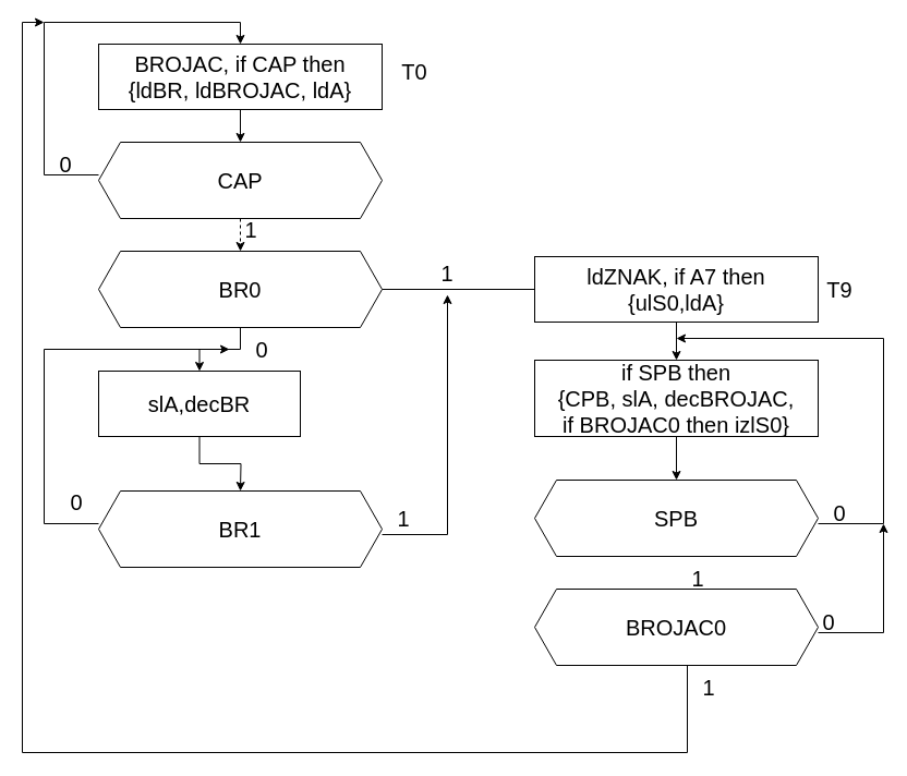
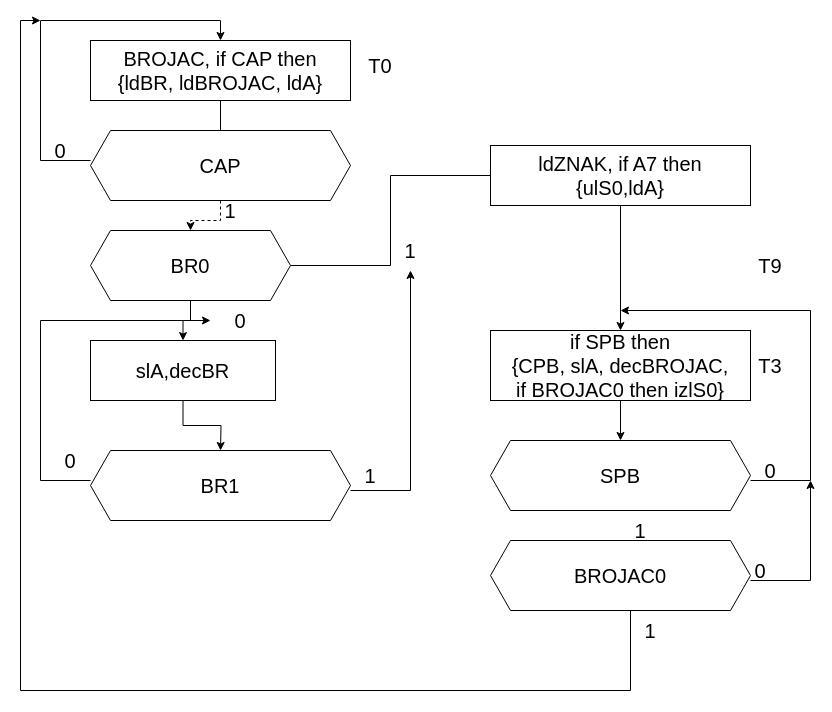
  <mxCell id="0" />
  <mxCell id="1" parent="0" />
- <mxCell id="2" style="edgeStyle=orthogonalEdgeStyle;rounded=0;orthogonalLoop=1;jettySize=auto;html=1;exitX=0.5;exitY=1;exitDx=0;exitDy=0;entryX=0.5;entryY=0;entryDx=0;entryDy=0;fontSize=20;" edge="1" parent="1" source="3" target="5"><mxGeometry relative="1" as="geometry" /></mxCell>
+ <mxCell id="2" style="edgeStyle=orthogonalEdgeStyle;rounded=0;orthogonalLoop=1;jettySize=auto;html=1;exitX=0.5;exitY=1;exitDx=0;exitDy=0;entryX=0.5;entryY=0;entryDx=0;entryDy=0;fontSize=20;endArrow=none;" edge="1" parent="1" source="3" target="5"><mxGeometry relative="1" as="geometry" /></mxCell>
  <mxCell id="3" value="BROJAC, if CAP then&lt;br&gt;{ldBR, ldBROJAC, ldA}" style="rounded=0;whiteSpace=wrap;html=1;fontSize=20;" vertex="1" parent="1"><mxGeometry x="90" y="40" width="260" height="60" as="geometry" /></mxCell>
  <mxCell id="4" style="edgeStyle=orthogonalEdgeStyle;rounded=0;orthogonalLoop=1;jettySize=auto;html=1;exitX=0.5;exitY=1;exitDx=0;exitDy=0;entryX=0.5;entryY=0;entryDx=0;entryDy=0;fontSize=20;dashed=1;" edge="1" parent="1" source="5" target="8"><mxGeometry relative="1" as="geometry" /></mxCell>
  <mxCell id="5" value="CAP" style="shape=hexagon;perimeter=hexagonPerimeter2;whiteSpace=wrap;html=1;fixedSize=1;fontSize=20;" vertex="1" parent="1"><mxGeometry x="90" y="130" width="260" height="70" as="geometry" /></mxCell>
  <mxCell id="6" style="edgeStyle=orthogonalEdgeStyle;rounded=0;orthogonalLoop=1;jettySize=auto;html=1;exitX=0.5;exitY=1;exitDx=0;exitDy=0;entryX=0.5;entryY=0;entryDx=0;entryDy=0;fontSize=20;" edge="1" parent="1" source="8" target="10"><mxGeometry relative="1" as="geometry" /></mxCell>
  <mxCell id="7" style="edgeStyle=orthogonalEdgeStyle;rounded=0;orthogonalLoop=1;jettySize=auto;html=1;exitX=1;exitY=0.5;exitDx=0;exitDy=0;entryX=0;entryY=0.5;entryDx=0;entryDy=0;fontSize=20;endArrow=none;" edge="1" parent="1" source="8" target="12"><mxGeometry relative="1" as="geometry" /></mxCell>
- <mxCell id="8" value="BR0" style="shape=hexagon;perimeter=hexagonPerimeter2;whiteSpace=wrap;html=1;fixedSize=1;fontSize=20;" vertex="1" parent="1"><mxGeometry x="90" y="230" width="260" height="70" as="geometry" /></mxCell>
+ <mxCell id="8" value="BR0" style="shape=hexagon;perimeter=hexagonPerimeter2;whiteSpace=wrap;html=1;fixedSize=1;fontSize=20;" vertex="1" parent="1"><mxGeometry x="90" y="230" width="200" height="70" as="geometry" /></mxCell>
  <mxCell id="9" style="edgeStyle=orthogonalEdgeStyle;rounded=0;orthogonalLoop=1;jettySize=auto;html=1;exitX=0.5;exitY=1;exitDx=0;exitDy=0;entryX=0.5;entryY=0;entryDx=0;entryDy=0;fontSize=20;" edge="1" parent="1" source="10"><mxGeometry relative="1" as="geometry"><mxPoint x="220" y="450" as="targetPoint" /></mxGeometry></mxCell>
  <mxCell id="10" value="slA,decBR" style="rounded=0;whiteSpace=wrap;html=1;fontSize=20;" vertex="1" parent="1"><mxGeometry x="90" y="340" width="185" height="60" as="geometry" /></mxCell>
  <mxCell id="11" style="edgeStyle=orthogonalEdgeStyle;rounded=0;orthogonalLoop=1;jettySize=auto;html=1;exitX=0.5;exitY=1;exitDx=0;exitDy=0;entryX=0.5;entryY=0;entryDx=0;entryDy=0;fontSize=20;" edge="1" parent="1" source="12" target="14"><mxGeometry relative="1" as="geometry" /></mxCell>
- <mxCell id="12" value="ldZNAK, if A7 then&lt;br&gt;{ulS0,ldA}" style="rounded=0;whiteSpace=wrap;html=1;fontSize=20;" vertex="1" parent="1"><mxGeometry x="490" y="235" width="260" height="60" as="geometry" /></mxCell>
+ <mxCell id="12" value="ldZNAK, if A7 then&lt;br&gt;{ulS0,ldA}" style="rounded=0;whiteSpace=wrap;html=1;fontSize=20;" vertex="1" parent="1"><mxGeometry x="490" y="145" width="260" height="60" as="geometry" /></mxCell>
  <mxCell id="13" style="edgeStyle=orthogonalEdgeStyle;rounded=0;orthogonalLoop=1;jettySize=auto;html=1;exitX=0.5;exitY=1;exitDx=0;exitDy=0;entryX=0.5;entryY=0;entryDx=0;entryDy=0;fontSize=20;" edge="1" parent="1" source="14" target="15"><mxGeometry relative="1" as="geometry" /></mxCell>
  <mxCell id="14" value="if SPB then&lt;br&gt;{CPB, slA, decBROJAC,&lt;br&gt;if BROJAC0 then izlS0}" style="rounded=0;whiteSpace=wrap;html=1;fontSize=20;" vertex="1" parent="1"><mxGeometry x="490" y="330" width="260" height="70" as="geometry" /></mxCell>
  <mxCell id="15" value="SPB" style="shape=hexagon;perimeter=hexagonPerimeter2;whiteSpace=wrap;html=1;fixedSize=1;fontSize=20;" vertex="1" parent="1"><mxGeometry x="490" y="440" width="260" height="70" as="geometry" /></mxCell>
  <mxCell id="16" value="BROJAC0" style="shape=hexagon;perimeter=hexagonPerimeter2;whiteSpace=wrap;html=1;fixedSize=1;fontSize=20;" vertex="1" parent="1"><mxGeometry x="490" y="540" width="260" height="70" as="geometry" /></mxCell>
  <mxCell id="17" value="BR1" style="shape=hexagon;perimeter=hexagonPerimeter2;whiteSpace=wrap;html=1;fixedSize=1;fontSize=20;" vertex="1" parent="1"><mxGeometry x="90" y="450" width="260" height="70" as="geometry" /></mxCell>
  <mxCell id="18" value="T0" style="text;html=1;strokeColor=none;fillColor=none;align=center;verticalAlign=middle;whiteSpace=wrap;rounded=0;fontSize=20;" vertex="1" parent="1"><mxGeometry x="360" y="55" width="40" height="20" as="geometry" /></mxCell>
  <mxCell id="19" value="T9" style="text;html=1;strokeColor=none;fillColor=none;align=center;verticalAlign=middle;whiteSpace=wrap;rounded=0;fontSize=20;" vertex="1" parent="1"><mxGeometry x="750" y="255" width="40" height="20" as="geometry" /></mxCell>
+ <mxCell id="20" value="T3" style="text;html=1;strokeColor=none;fillColor=none;align=center;verticalAlign=middle;whiteSpace=wrap;rounded=0;fontSize=20;" vertex="1" parent="1"><mxGeometry x="750" y="355" width="40" height="20" as="geometry" /></mxCell>
  <mxCell id="21" value="1" style="text;html=1;strokeColor=none;fillColor=none;align=center;verticalAlign=middle;whiteSpace=wrap;rounded=0;fontSize=20;" vertex="1" parent="1"><mxGeometry x="390" y="240" width="40" height="20" as="geometry" /></mxCell>
  <mxCell id="22" value="1" style="text;html=1;strokeColor=none;fillColor=none;align=center;verticalAlign=middle;whiteSpace=wrap;rounded=0;fontSize=20;" vertex="1" parent="1"><mxGeometry x="210" y="200" width="40" height="20" as="geometry" /></mxCell>
  <mxCell id="23" value="0" style="text;html=1;strokeColor=none;fillColor=none;align=center;verticalAlign=middle;whiteSpace=wrap;rounded=0;fontSize=20;" vertex="1" parent="1"><mxGeometry x="220" y="310" width="40" height="20" as="geometry" /></mxCell>
  <mxCell id="24" value="" style="endArrow=classic;html=1;fontSize=20;" edge="1" parent="1"><mxGeometry width="50" height="50" relative="1" as="geometry"><mxPoint x="40" y="320" as="sourcePoint" /><mxPoint x="210" y="320" as="targetPoint" /></mxGeometry></mxCell>
  <mxCell id="25" value="" style="endArrow=none;html=1;fontSize=20;" edge="1" parent="1"><mxGeometry width="50" height="50" relative="1" as="geometry"><mxPoint x="40" y="480" as="sourcePoint" /><mxPoint x="90" y="480" as="targetPoint" /></mxGeometry></mxCell>
  <mxCell id="26" value="" style="endArrow=none;html=1;fontSize=20;" edge="1" parent="1"><mxGeometry width="50" height="50" relative="1" as="geometry"><mxPoint x="40" y="480" as="sourcePoint" /><mxPoint x="40" y="320" as="targetPoint" /></mxGeometry></mxCell>
  <mxCell id="27" value="0" style="text;html=1;strokeColor=none;fillColor=none;align=center;verticalAlign=middle;whiteSpace=wrap;rounded=0;fontSize=20;" vertex="1" parent="1"><mxGeometry x="50" y="450" width="40" height="20" as="geometry" /></mxCell>
  <mxCell id="28" value="" style="endArrow=none;html=1;fontSize=20;" edge="1" parent="1"><mxGeometry width="50" height="50" relative="1" as="geometry"><mxPoint x="350" y="490" as="sourcePoint" /><mxPoint x="410" y="490" as="targetPoint" /></mxGeometry></mxCell>
  <mxCell id="29" value="" style="endArrow=classic;html=1;fontSize=20;" edge="1" parent="1"><mxGeometry width="50" height="50" relative="1" as="geometry"><mxPoint x="410" y="490" as="sourcePoint" /><mxPoint x="410" y="270" as="targetPoint" /></mxGeometry></mxCell>
  <mxCell id="30" value="1" style="text;html=1;strokeColor=none;fillColor=none;align=center;verticalAlign=middle;whiteSpace=wrap;rounded=0;fontSize=20;" vertex="1" parent="1"><mxGeometry x="350" y="465" width="40" height="20" as="geometry" /></mxCell>
  <mxCell id="31" value="" style="endArrow=none;html=1;fontSize=20;" edge="1" parent="1"><mxGeometry width="50" height="50" relative="1" as="geometry"><mxPoint x="40" y="160" as="sourcePoint" /><mxPoint x="90" y="160" as="targetPoint" /></mxGeometry></mxCell>
  <mxCell id="32" value="" style="endArrow=none;html=1;fontSize=20;" edge="1" parent="1"><mxGeometry width="50" height="50" relative="1" as="geometry"><mxPoint x="40" y="160" as="sourcePoint" /><mxPoint x="40" y="20" as="targetPoint" /></mxGeometry></mxCell>
  <mxCell id="33" value="" style="endArrow=none;html=1;fontSize=20;" edge="1" parent="1"><mxGeometry width="50" height="50" relative="1" as="geometry"><mxPoint x="40" y="20" as="sourcePoint" /><mxPoint x="220" y="20" as="targetPoint" /></mxGeometry></mxCell>
  <mxCell id="34" value="" style="endArrow=classic;html=1;fontSize=20;entryX=0.5;entryY=0;entryDx=0;entryDy=0;" edge="1" parent="1" target="3"><mxGeometry width="50" height="50" relative="1" as="geometry"><mxPoint x="220" y="20" as="sourcePoint" /><mxPoint x="230" as="targetPoint" y="10" /></mxGeometry></mxCell>
  <mxCell id="35" value="0" style="text;html=1;strokeColor=none;fillColor=none;align=center;verticalAlign=middle;whiteSpace=wrap;rounded=0;fontSize=20;" vertex="1" parent="1"><mxGeometry x="40" y="140" width="40" height="20" as="geometry" /></mxCell>
  <mxCell id="36" value="1" style="text;html=1;strokeColor=none;fillColor=none;align=center;verticalAlign=middle;whiteSpace=wrap;rounded=0;fontSize=20;" vertex="1" parent="1"><mxGeometry x="620" y="520" width="40" height="20" as="geometry" /></mxCell>
  <mxCell id="37" value="" style="endArrow=none;html=1;fontSize=20;" edge="1" parent="1"><mxGeometry width="50" height="50" relative="1" as="geometry"><mxPoint x="750" y="480" as="sourcePoint" /><mxPoint x="810" y="480" as="targetPoint" /></mxGeometry></mxCell>
  <mxCell id="38" value="" style="endArrow=none;html=1;fontSize=20;" edge="1" parent="1"><mxGeometry width="50" height="50" relative="1" as="geometry"><mxPoint x="810" y="480" as="sourcePoint" /><mxPoint x="810" y="310" as="targetPoint" /></mxGeometry></mxCell>
  <mxCell id="39" value="" style="endArrow=classic;html=1;fontSize=20;" edge="1" parent="1"><mxGeometry width="50" height="50" relative="1" as="geometry"><mxPoint x="810" y="310" as="sourcePoint" /><mxPoint x="620" y="310" as="targetPoint" /></mxGeometry></mxCell>
  <mxCell id="40" value="0" style="text;html=1;strokeColor=none;fillColor=none;align=center;verticalAlign=middle;whiteSpace=wrap;rounded=0;fontSize=20;" vertex="1" parent="1"><mxGeometry x="750" y="460" width="40" height="20" as="geometry" /></mxCell>
  <mxCell id="41" value="" style="endArrow=none;html=1;fontSize=20;" edge="1" parent="1"><mxGeometry width="50" height="50" relative="1" as="geometry"><mxPoint x="750" y="580" as="sourcePoint" /><mxPoint x="810" y="580" as="targetPoint" /></mxGeometry></mxCell>
  <mxCell id="42" value="" style="endArrow=classic;html=1;fontSize=20;" edge="1" parent="1"><mxGeometry width="50" height="50" relative="1" as="geometry"><mxPoint x="810" y="580" as="sourcePoint" /><mxPoint x="810" y="480" as="targetPoint" /></mxGeometry></mxCell>
  <mxCell id="43" value="0" style="text;html=1;strokeColor=none;fillColor=none;align=center;verticalAlign=middle;whiteSpace=wrap;rounded=0;fontSize=20;" vertex="1" parent="1"><mxGeometry x="740" y="560" width="40" height="20" as="geometry" /></mxCell>
  <mxCell id="44" value="" style="endArrow=none;html=1;fontSize=20;" edge="1" parent="1"><mxGeometry width="50" height="50" relative="1" as="geometry"><mxPoint x="630" y="690" as="sourcePoint" /><mxPoint x="630" y="610" as="targetPoint" /></mxGeometry></mxCell>
  <mxCell id="45" value="" style="endArrow=none;html=1;fontSize=20;" edge="1" parent="1"><mxGeometry width="50" height="50" relative="1" as="geometry"><mxPoint x="20" y="690" as="sourcePoint" /><mxPoint x="630" y="690" as="targetPoint" /></mxGeometry></mxCell>
  <mxCell id="46" value="" style="endArrow=none;html=1;fontSize=20;" edge="1" parent="1"><mxGeometry width="50" height="50" relative="1" as="geometry"><mxPoint x="20" y="690" as="sourcePoint" /><mxPoint x="20" y="20" as="targetPoint" /></mxGeometry></mxCell>
  <mxCell id="47" value="" style="endArrow=classic;html=1;fontSize=20;" edge="1" parent="1"><mxGeometry width="50" height="50" relative="1" as="geometry"><mxPoint x="20" y="20" as="sourcePoint" /><mxPoint x="40" y="20" as="targetPoint" /></mxGeometry></mxCell>
  <mxCell id="48" value="1" style="text;html=1;strokeColor=none;fillColor=none;align=center;verticalAlign=middle;whiteSpace=wrap;rounded=0;fontSize=20;" vertex="1" parent="1"><mxGeometry x="630" y="620" width="40" height="20" as="geometry" /></mxCell>
